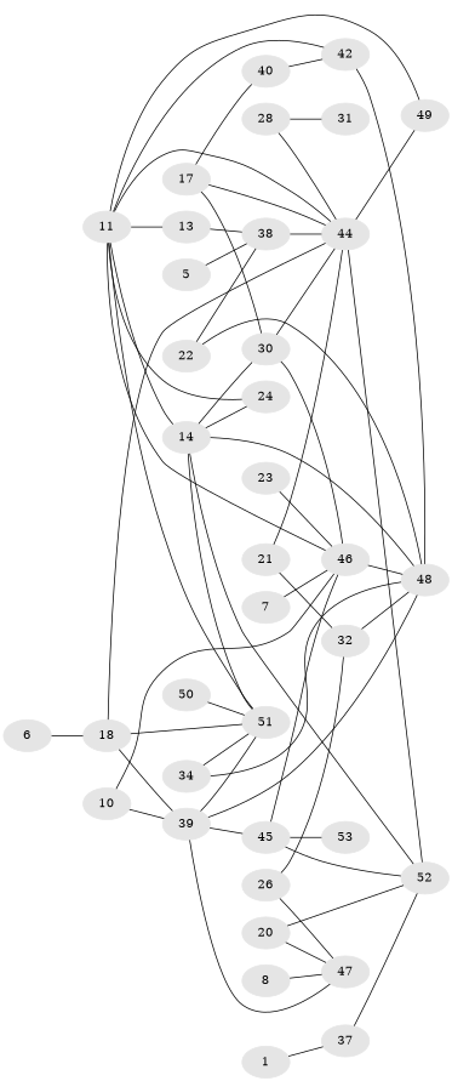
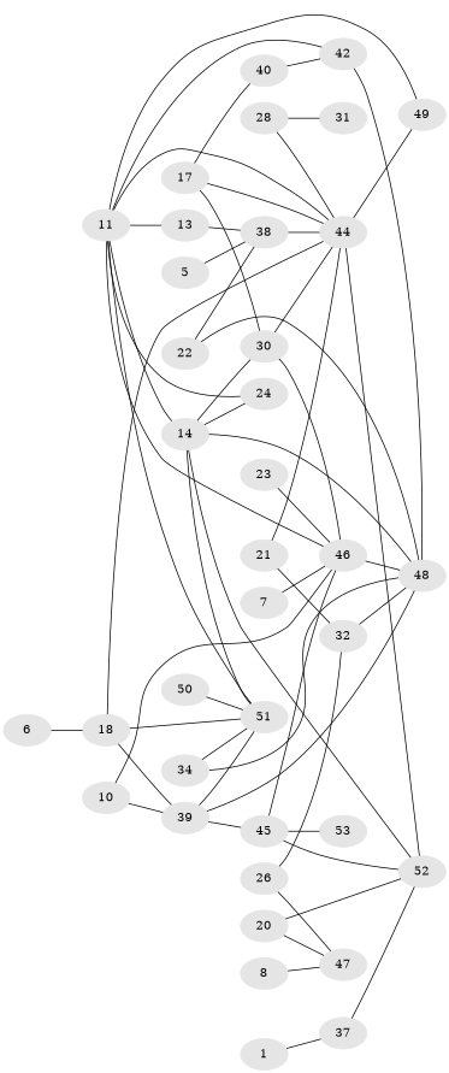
  graph {
    rankdir=LR
    node [color=gray90 style=filled]
    edge [weight=1.0]
    1
    37
    52
    18
    39
    44
    51
    5
    38
    6
    7
    46
    48
    8
    47
    10
    45
    11
    13
    14
    24
    42
    49
    30
    17
    40
    20
    21
    32
    22
    23
    26
    28
    31
    34
    53
    50
    1 -- 37
    37 -- 52
    18 -- 39
    18 -- 44
    18 -- 51 [weight=2.0]
    39 -- 51
    39 -- 48
-   39 -- 47
    39 -- 45
    44 -- 52
    44 -- 49
    5 -- 38
    38 -- 44
    6 -- 18
    7 -- 46
    46 -- 48
    8 -- 47
    10 -- 39
    10 -- 46
    45 -- 52
    45 -- 46
    45 -- 53
    11 -- 44
    11 -- 51
    11 -- 46
    11 -- 13
    11 -- 14
    11 -- 24
    11 -- 42 [weight=2.0]
    11 -- 49
    13 -- 38
    14 -- 52
    14 -- 51
    14 -- 48
    14 -- 24
    14 -- 30
    42 -- 48
    30 -- 44
    30 -- 46
    17 -- 44
    17 -- 30
    17 -- 40
    40 -- 42
    20 -- 52
    20 -- 47
    21 -- 44
    21 -- 32
    32 -- 48 [weight=2.0]
    22 -- 38
    22 -- 48
    23 -- 46
    26 -- 47
    26 -- 32
    28 -- 44
    28 -- 31
    34 -- 51
    34 -- 48
    50 -- 51
  }
